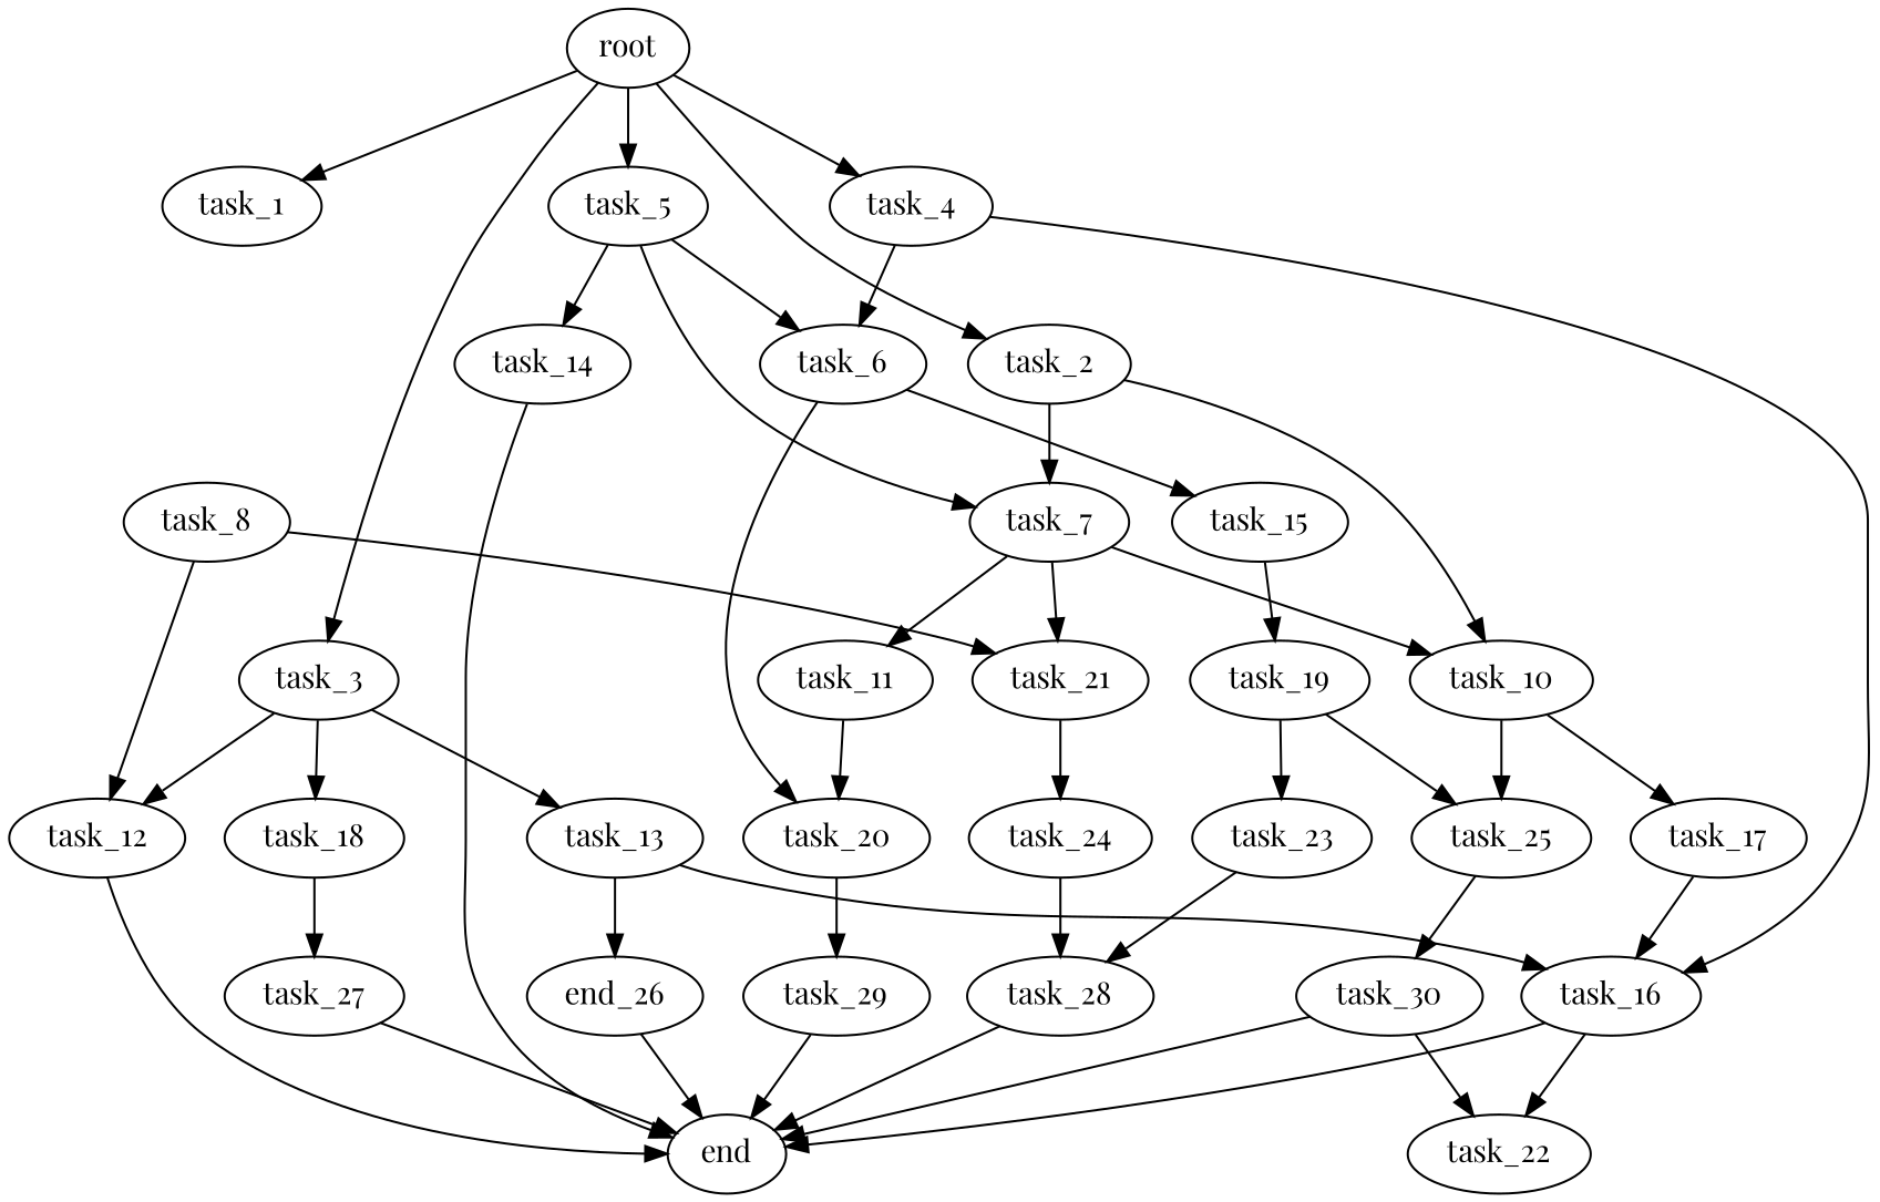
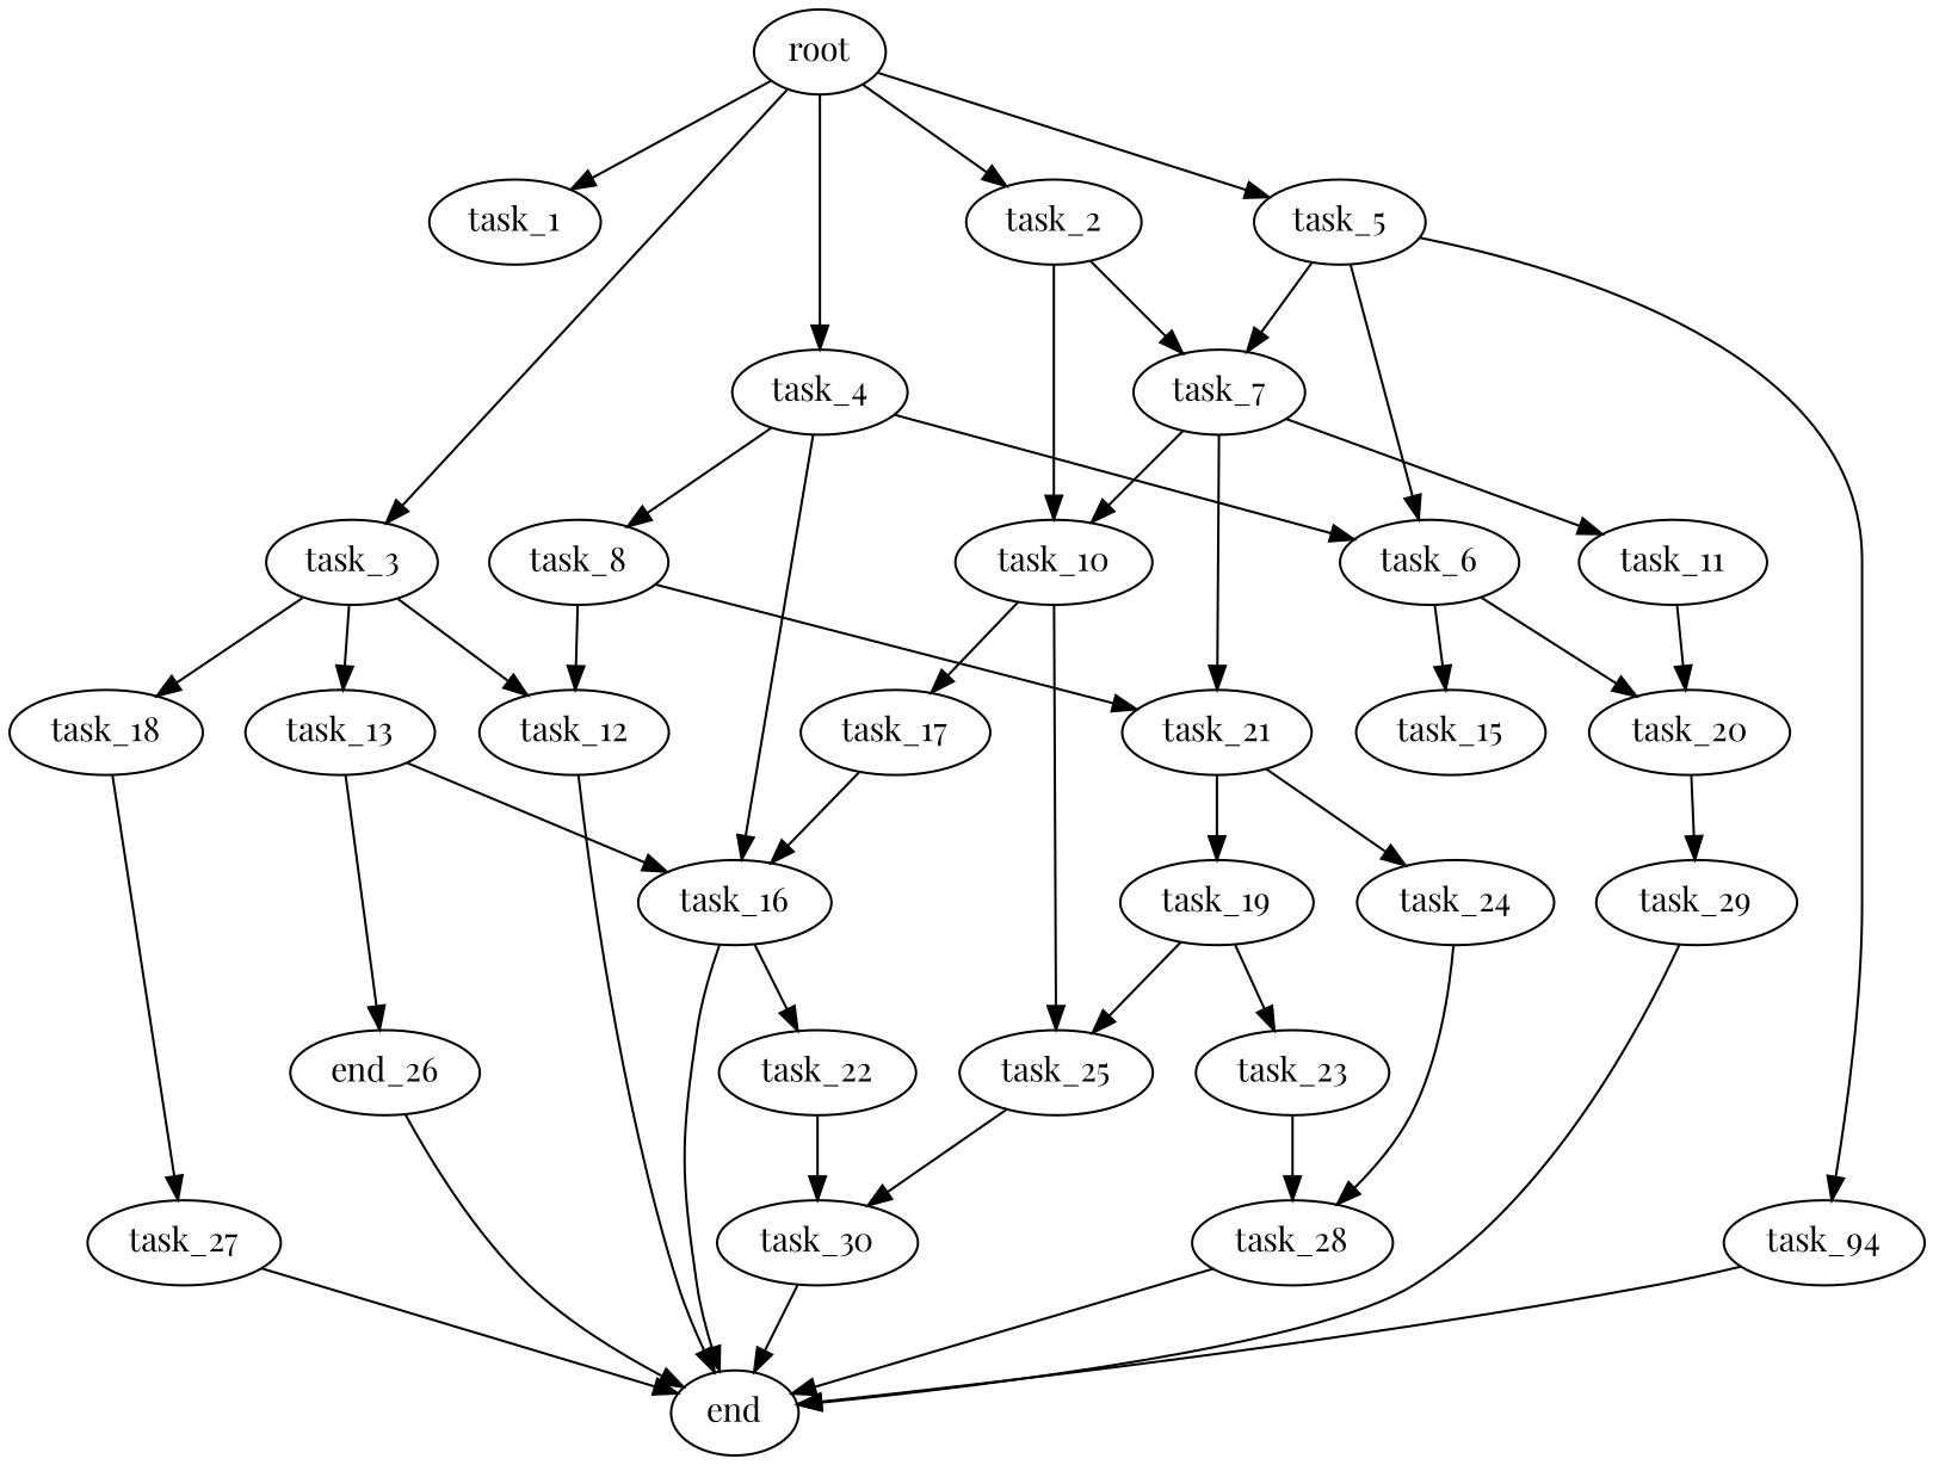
  digraph {
    fontname="Playfair Display"
    node [fontname="Playfair Display"]
    edge [fontname="Playfair Display"]
    root
    task_1
    task_2
    task_3
    task_4
    task_5
    task_7
    task_10
    task_12
    task_13
    task_18
    task_6
    task_8
    task_16
-   task_14
+   task_14 [label=task_94]
    task_11
    task_21
    task_17
    task_25
    end
    n21 [label=end_26]
    task_27
    task_15
    task_20
    task_22
    task_19
    task_29
    task_24
    task_30
    task_23
    task_28
    root -> task_1
    root -> task_2
    root -> task_3
    root -> task_4
    root -> task_5
    task_2 -> task_7
    task_2 -> task_10
    task_3 -> task_12
    task_3 -> task_13
    task_3 -> task_18
    task_4 -> task_6
+   task_4 -> task_8
    task_4 -> task_16
    task_5 -> task_7
    task_5 -> task_6
    task_5 -> task_14
    task_7 -> task_10
    task_7 -> task_11
    task_7 -> task_21
    task_10 -> task_17
    task_10 -> task_25
    task_12 -> end
    task_13 -> task_16
    task_13 -> n21
    task_18 -> task_27
    task_6 -> task_15
    task_6 -> task_20
    task_8 -> task_12
    task_8 -> task_21
    task_16 -> end
    task_16 -> task_22
    task_14 -> end
    task_11 -> task_20
    task_21 -> task_24
    task_17 -> task_16
    task_25 -> task_30
    n21 -> end
    task_27 -> end
-   task_15 -> task_19
+   task_21 -> task_19
    task_20 -> task_29
-   task_30 -> task_22
+   task_22 -> task_30
    task_19 -> task_25
    task_19 -> task_23
    task_29 -> end
    task_24 -> task_28
    task_30 -> end
    task_23 -> task_28
    task_28 -> end
  }
